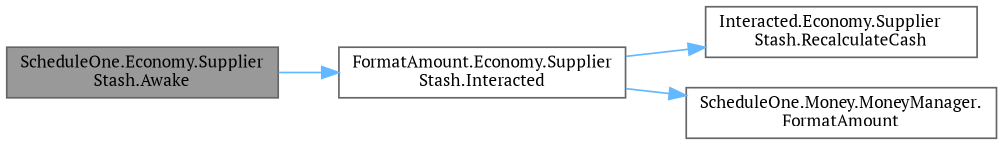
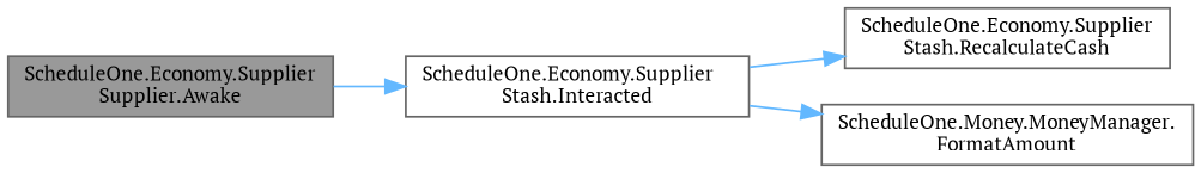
  digraph {
    fontname="PT Serif"
    rankdir=LR
    node [color=grey40 fillcolor=white fontname="PT Serif" fontsize=10 shape=box style=filled]
    edge [color=steelblue1 fontname="PT Serif" fontsize=10 labelfontname=Helvetica labelfontsize=10 style=solid]
-   n1 [color=gray40 fillcolor=grey60 fontcolor=black height=0.2 label="ScheduleOne.Economy.Supplier\lStash.Awake" width=0.4]
-   n2 [height=0.2 label="FormatAmount.Economy.Supplier\lStash.Interacted" width=0.4]
-   n3 [height=0.2 label="Interacted.Economy.Supplier\lStash.RecalculateCash" width=0.4]
+   n1 [color=gray40 fillcolor=grey60 fontcolor=black height=0.2 label="ScheduleOne.Economy.Supplier\lSupplier.Awake" width=0.4]
+   n2 [height=0.2 label="ScheduleOne.Economy.Supplier\lStash.Interacted" width=0.4]
+   n3 [height=0.2 label="ScheduleOne.Economy.Supplier\lStash.RecalculateCash" width=0.4]
    n4 [height=0.2 label="ScheduleOne.Money.MoneyManager.\lFormatAmount" width=0.4]
    n1 -> n2
    n2 -> n3
    n2 -> n4
  }
